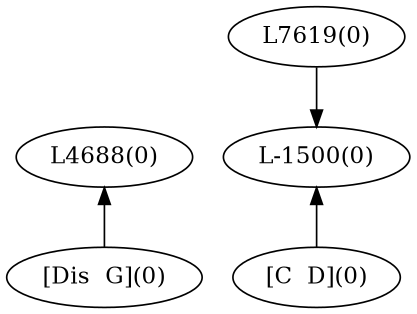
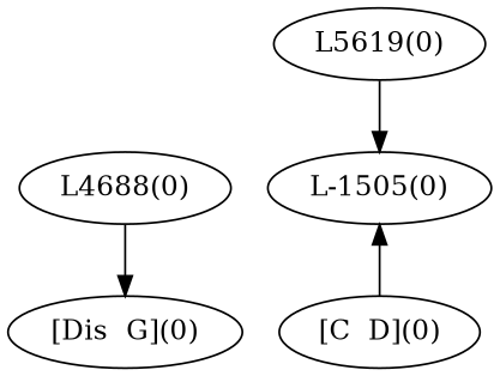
  digraph {
    "L4688(0)"
-   "L-1505(0)" [label="L-1500(0)"]
-   "L5619(0)" [label="L7619(0)"]
+   "L-1505(0)"
+   "L5619(0)"
    "[Dis  G](0)"
    "[C  D](0)"
    subgraph sub_1 {
      rank=same
      "L4688(0)"
      "L-1505(0)"
    }
    subgraph sub_2 {
      rank=min
      "L5619(0)"
    }
    subgraph sub_3 {
      rank=max
      "[Dis  G](0)"
      "[C  D](0)"
    }
-   "[Dis  G](0)" -> "L4688(0)"
+   "L4688(0)" -> "[Dis  G](0)"
    "L5619(0)" -> "L-1505(0)"
    "[C  D](0)" -> "L-1505(0)"
  }
